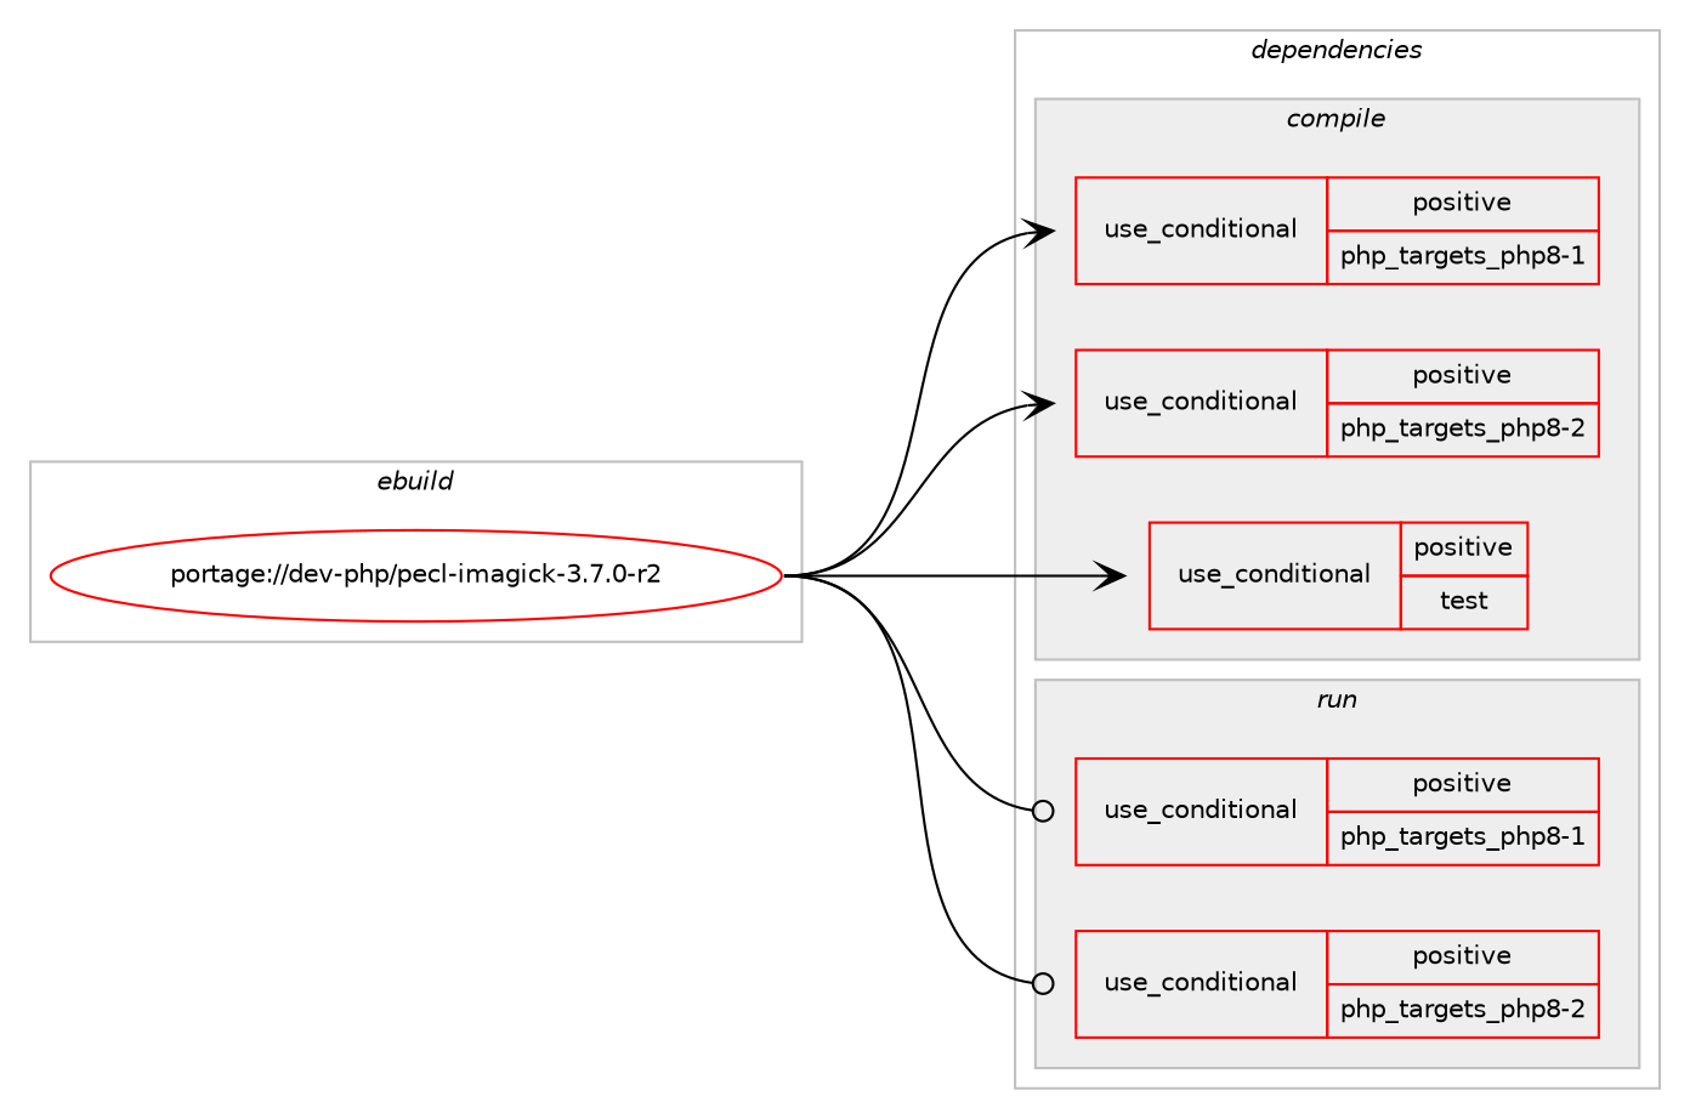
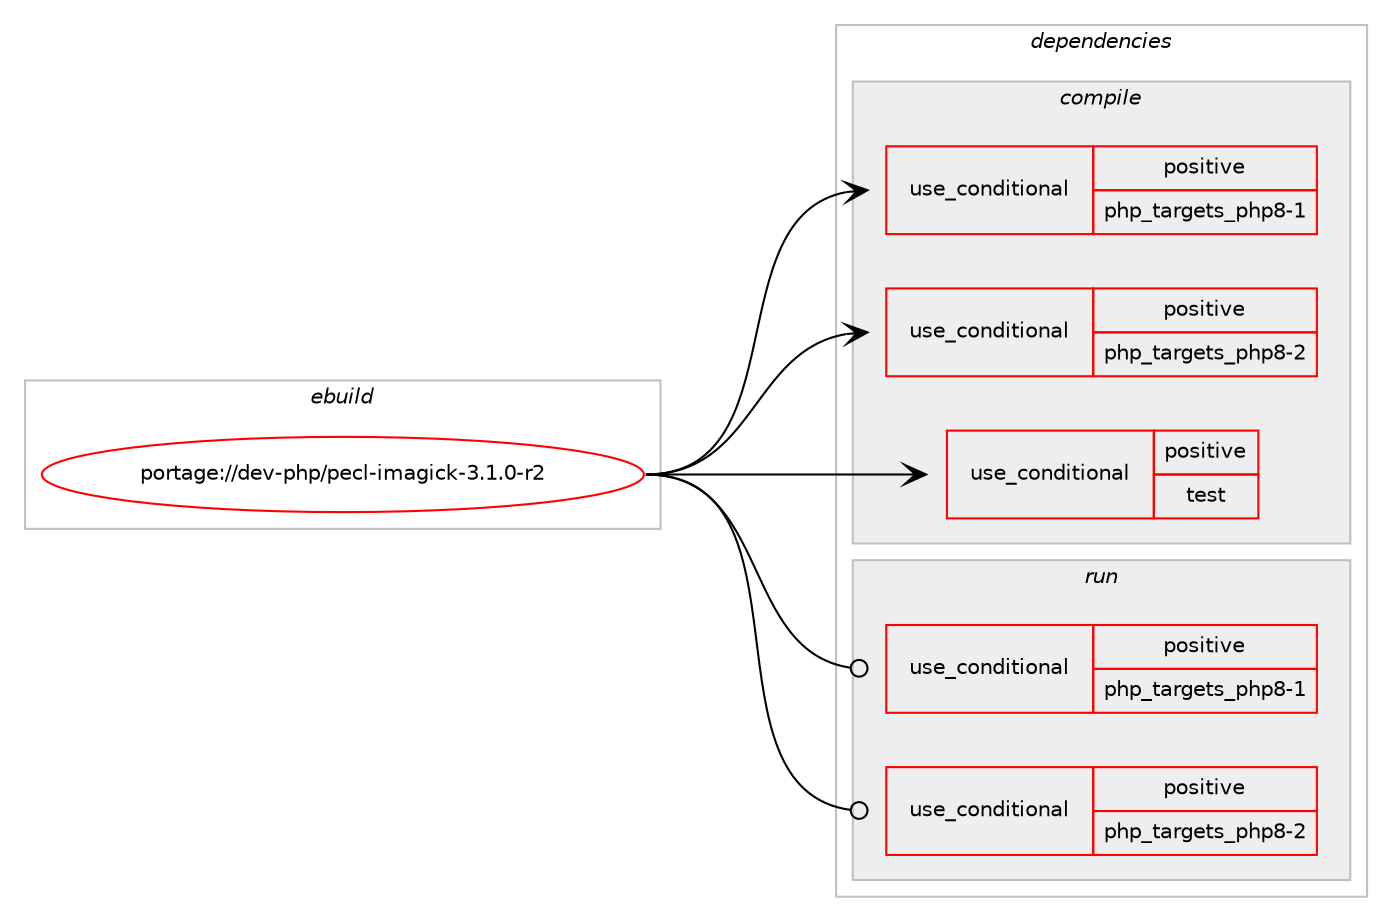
  digraph {
    compound=true
    concentrate=true
    fontname=Helvetica
    fontsize=10
    newrank=true
    rankdir=LR
    ranksep=1.5
    node [color=red fontname=Helvetica fontsize=10 shape=none]
    edge [arrowhead=vee headport=w style=solid tailport=e weight=20]
-   n1 [label="portage://dev-php/pecl-imagick-3.7.0-r2" width=4 shape=""]
+   n1 [label="portage://dev-php/pecl-imagick-3.1.0-r2" width=4 shape=""]
    n2 [label=<<TABLE BORDER="0" CELLBORDER="1" CELLSPACING="0" CELLPADDING="4"><TR><TD ROWSPAN="3" CELLPADDING="10">use_conditional</TD></TR><TR><TD>positive</TD></TR><TR><TD>php_targets_php8-1</TD></TR></TABLE>>]
    n3 [label=<<TABLE BORDER="0" CELLBORDER="1" CELLSPACING="0" CELLPADDING="4"><TR><TD ROWSPAN="3" CELLPADDING="10">use_conditional</TD></TR><TR><TD>positive</TD></TR><TR><TD>php_targets_php8-2</TD></TR></TABLE>>]
    n4 [label=<<TABLE BORDER="0" CELLBORDER="1" CELLSPACING="0" CELLPADDING="4"><TR><TD ROWSPAN="3" CELLPADDING="10">use_conditional</TD></TR><TR><TD>positive</TD></TR><TR><TD>test</TD></TR></TABLE>>]
    n5 [label=<<TABLE BORDER="0" CELLBORDER="1" CELLSPACING="0" CELLPADDING="4"><TR><TD ROWSPAN="3" CELLPADDING="10">use_conditional</TD></TR><TR><TD>positive</TD></TR><TR><TD>php_targets_php8-1</TD></TR></TABLE>>]
    n6 [label=<<TABLE BORDER="0" CELLBORDER="1" CELLSPACING="0" CELLPADDING="4"><TR><TD ROWSPAN="3" CELLPADDING="10">use_conditional</TD></TR><TR><TD>positive</TD></TR><TR><TD>php_targets_php8-2</TD></TR></TABLE>>]
    subgraph cluster_1 {
      color=gray
      label=<<i>ebuild</i>>
      rank=same
      n1
    }
    subgraph cluster_2 {
      color=gray
      label=<<i>dependencies</i>>
      subgraph cluster_3 {
        color=gray
        fillcolor="#eeeeee"
        label=<<i>compile</i>>
        style=filled
        subgraph sub_4 {
          color=gray
          fillcolor="#eeeeee"
          label=<<i>compile</i>>
          style=filled
          n2
        }
        subgraph sub_5 {
          color=gray
          fillcolor="#eeeeee"
          label=<<i>compile</i>>
          style=filled
          n3
        }
        subgraph sub_6 {
          color=gray
          fillcolor="#eeeeee"
          label=<<i>compile</i>>
          style=filled
          n4
        }
      }
      subgraph cluster_7 {
        color=gray
        fillcolor="#eeeeee"
        label=<<i>compile and run</i>>
        style=filled
      }
      subgraph cluster_8 {
        color=gray
        fillcolor="#eeeeee"
        label=<<i>run</i>>
        style=filled
        subgraph sub_9 {
          color=gray
          fillcolor="#eeeeee"
          label=<<i>run</i>>
          style=filled
          n5
        }
        subgraph sub_10 {
          color=gray
          fillcolor="#eeeeee"
          label=<<i>run</i>>
          style=filled
          n6
        }
      }
    }
    subgraph cluster_11 {
      color=gray
      label=<<i>candidates</i>>
      rank=same
    }
    n1 -> n2
    n1 -> n3
    n1 -> n4
    n1 -> n5 [arrowhead=odot]
    n1 -> n6 [arrowhead=odot]
  }
